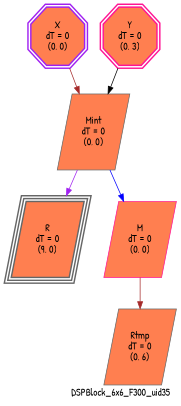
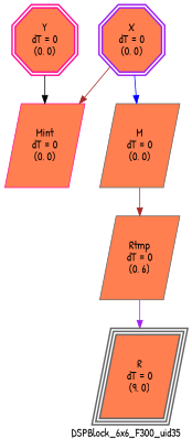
  digraph {
    fontname="Patrick Hand"
    label=DSPBlock_6x6_F300_uid35
    labeljust=right
    labelloc=bottom
    nodesep=0.25
    ranksep=0.5
    node [color=gray40 fillcolor=coral fontname="Patrick Hand" peripheries=1 shape=parallelogram style="bold, filled"]
    edge [arrowhead=normal arrowsize=1.0 arrowtail=normal color=brown dir=forward fontname="Patrick Hand"]
    n1 [color=purple label="X\ndT = 0\n(0, 0)" peripheries=2 shape=octagon]
-   n2 [color=deeppink label="Y\ndT = 0\n(0, 3)" peripheries=2 shape=octagon]
+   n2 [color=deeppink label="Y\ndT = 0\n(0, 0)" peripheries=2 shape=octagon]
    n3 [label="R\ndT = 0\n(9, 0)" peripheries=3]
-   n4 [label="Mint\ndT = 0\n(0, 0)" style=filled]
-   n5 [color=deeppink label="M\ndT = 0\n(0, 0)" style=filled]
+   n4 [color=deeppink label="Mint\ndT = 0\n(0, 0)" style=filled]
+   n5 [label="M\ndT = 0\n(0, 0)" style=filled]
    n6 [label="Rtmp\ndT = 0\n(0, 6)" style=filled]
    subgraph sub_1 {
      rank=same
      n1
      n2
    }
    subgraph sub_2 {
      rank=same
      n3
    }
    n1 -> n4
    n2 -> n4 [color=black]
-   n4 -> n5 [color=blue]
+   n1 -> n5 [color=blue]
    n5 -> n6
-   n4 -> n3 [color=purple]
+   n6 -> n3 [color=purple]
  }
